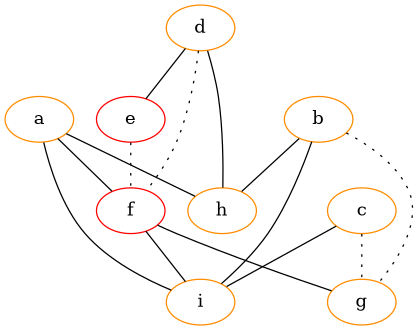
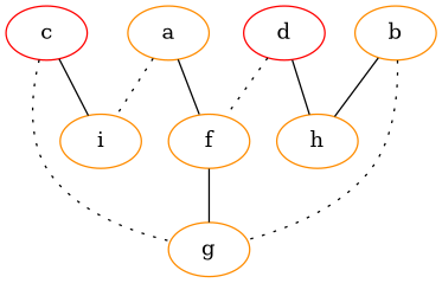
  graph {
    node [color=darkorange]
    a
    h
    i
-   f [color=red]
+   f
    b
    g
-   c
-   d
-   e [color=red]
-   a -- h
-   a -- i [style=solid]
+   c [color=red]
+   d [color=red]
+   a -- i [style=dotted]
    a -- f
-   f -- i
    f -- g
    b -- h
-   b -- i
    b -- g [style=dotted]
    c -- i
    c -- g [style=dotted]
    d -- h [style=solid]
    d -- f [style=dotted]
-   d -- e
-   e -- f [style=dotted]
  }
